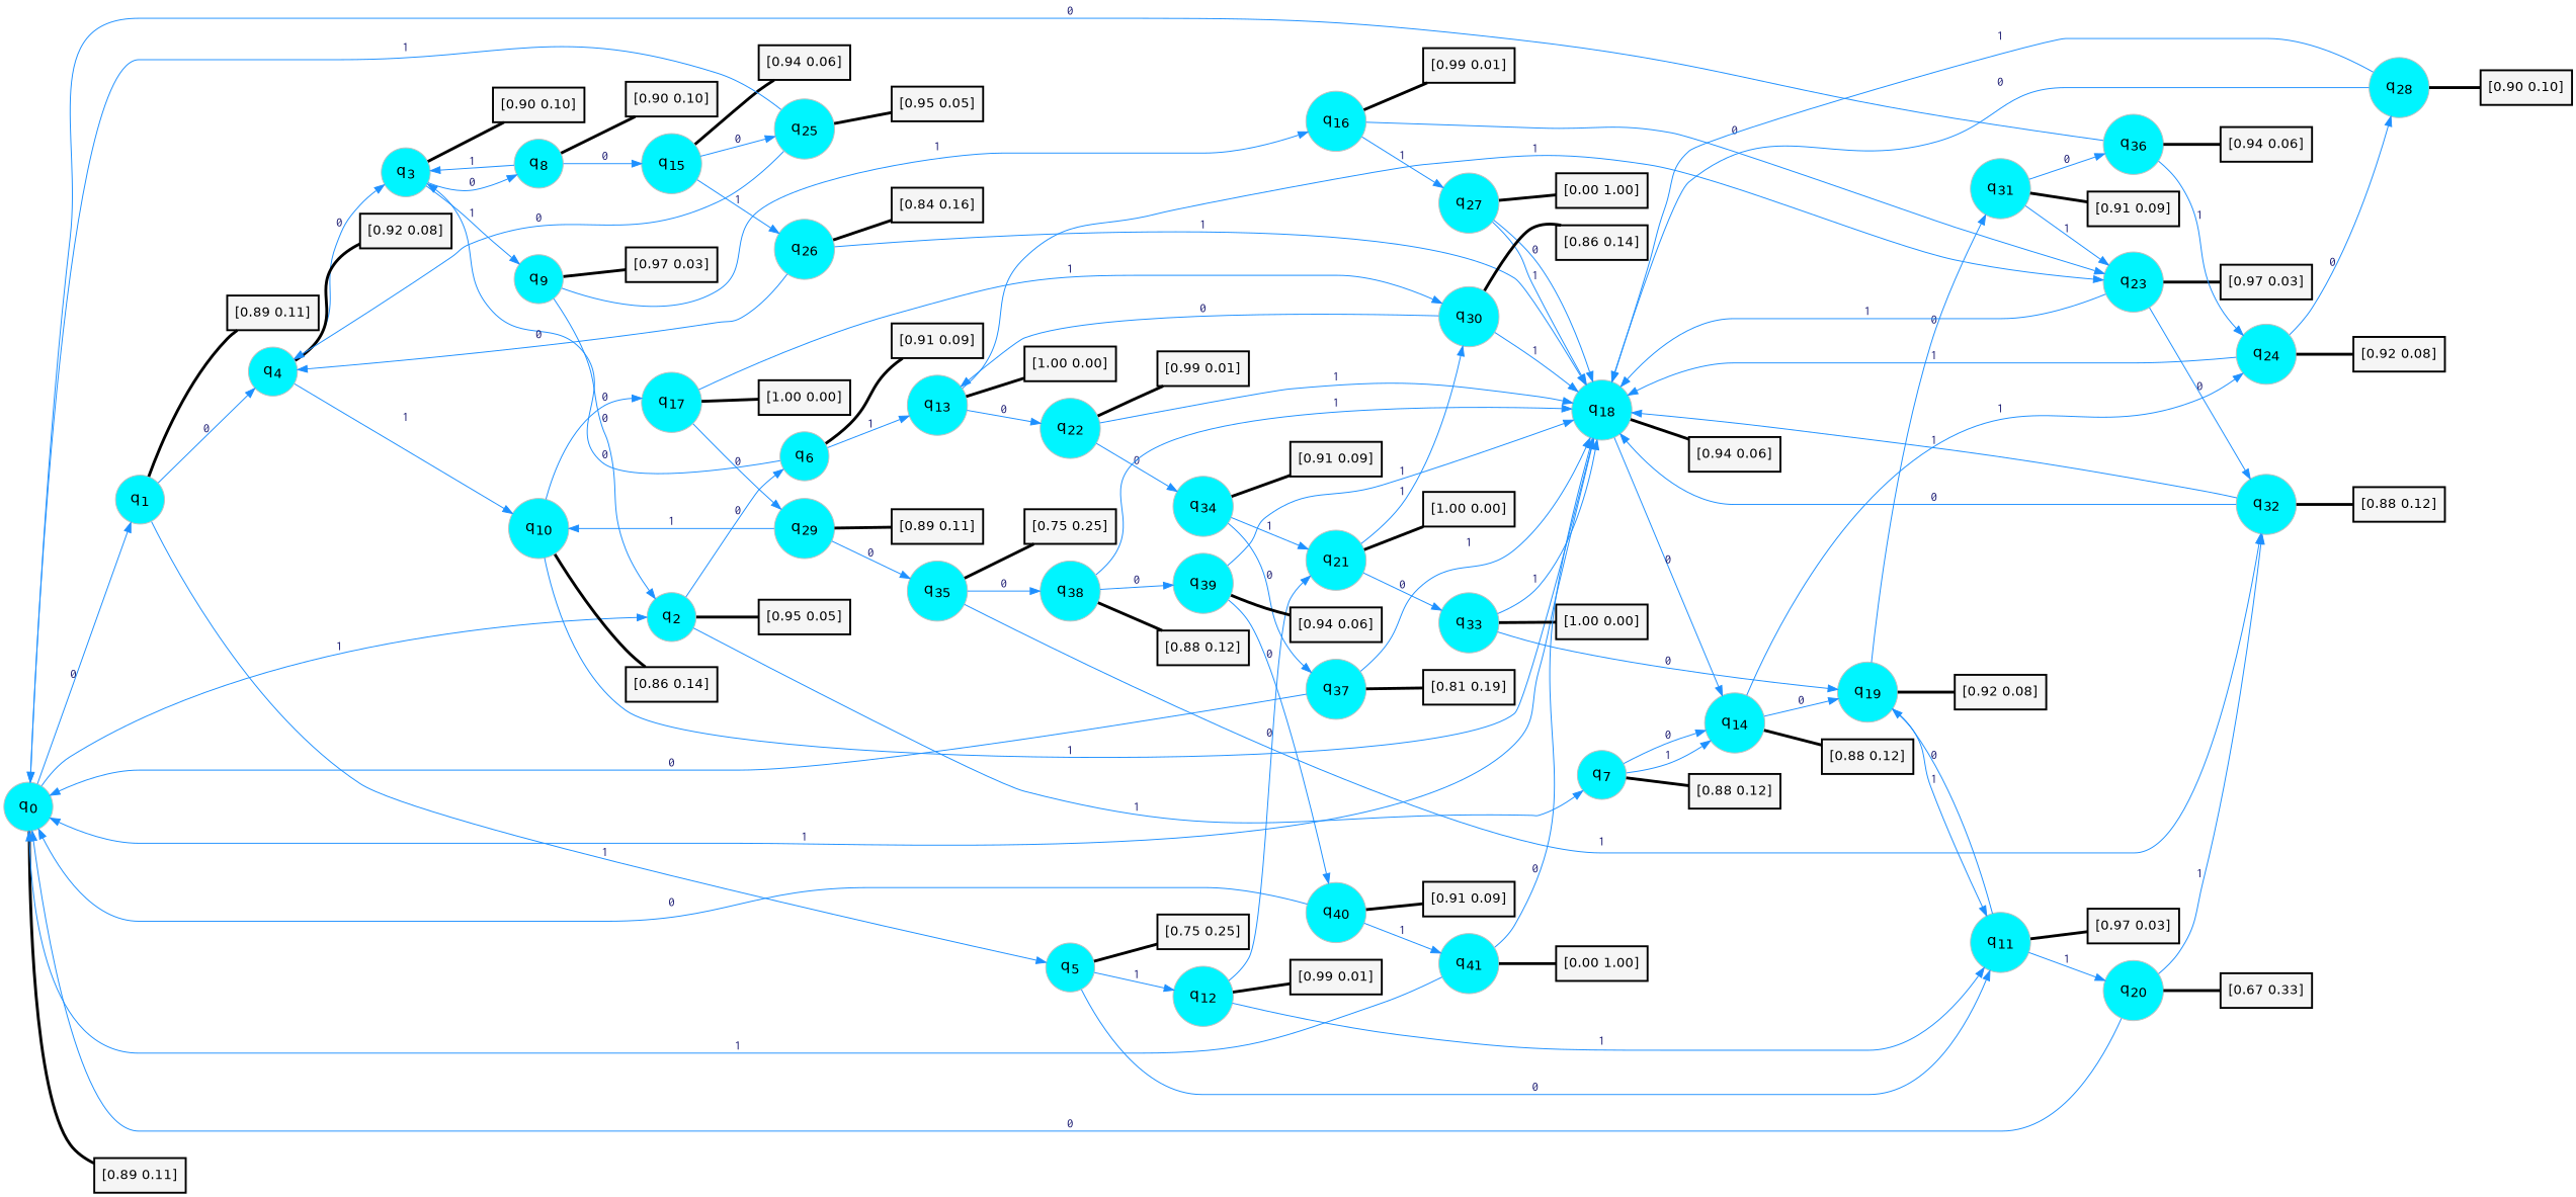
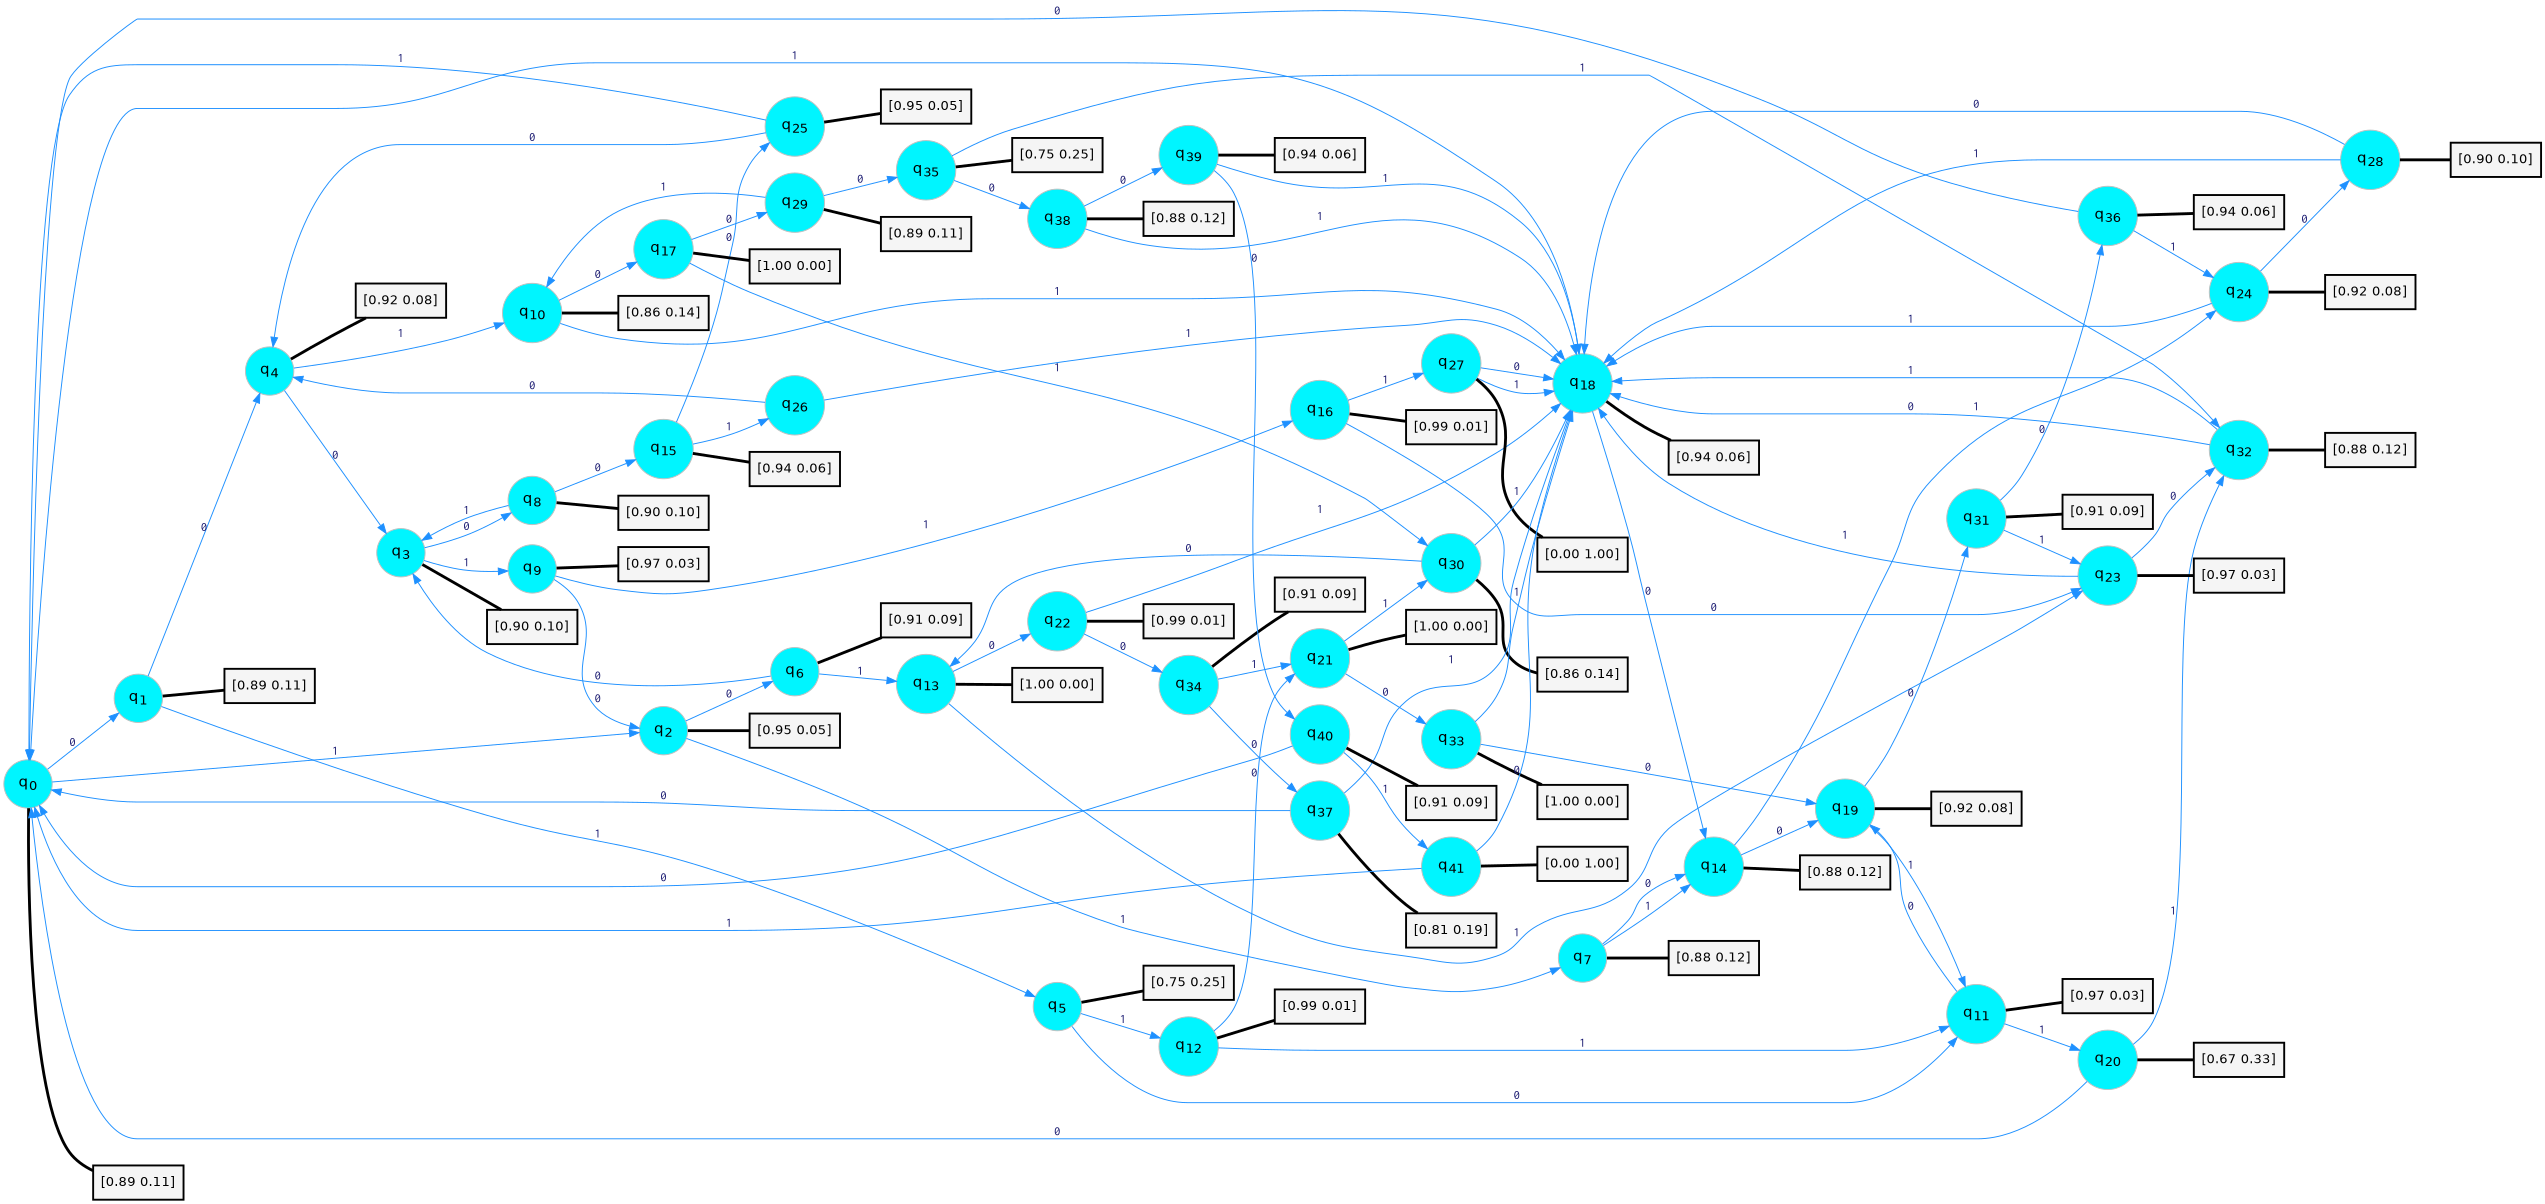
  digraph {
    rankdir=LR
    node [color=gray fillcolor=turquoise1 fontcolor=black fontname=Helvetica fontsize=16 fontweight=bold shape=circle style=filled]
    edge [arrowsize=1 color=dodgerblue1 fontcolor=midnightblue fontname=courier fontweight=bold penwidth=1 style=solid weight=20]
    n1 [label=<q<SUB>0</SUB>>]
    n2 [label=<q<SUB>1</SUB>>]
    n3 [label=<q<SUB>2</SUB>>]
    n4 [color=black fillcolor=whitesmoke fontsize=14 label="[0.89 0.11]" penwidth=2 shape=box]
    n5 [label=<q<SUB>4</SUB>>]
    n6 [label=<q<SUB>5</SUB>>]
    n7 [color=black fillcolor=whitesmoke fontsize=14 label="[0.89 0.11]" penwidth=2 shape=box]
    n8 [label=<q<SUB>6</SUB>>]
    n9 [label=<q<SUB>7</SUB>>]
    n10 [color=black fillcolor=whitesmoke fontsize=14 label="[0.95 0.05]" penwidth=2 shape=box]
    n11 [label=<q<SUB>3</SUB>>]
    n12 [label=<q<SUB>8</SUB>>]
    n13 [label=<q<SUB>9</SUB>>]
    n14 [color=black fillcolor=whitesmoke fontsize=14 label="[0.90 0.10]" penwidth=2 shape=box]
    n15 [label=<q<SUB>10</SUB>>]
    n16 [color=black fillcolor=whitesmoke fontsize=14 label="[0.92 0.08]" penwidth=2 shape=box]
    n17 [label=<q<SUB>11</SUB>>]
    n18 [label=<q<SUB>12</SUB>>]
    n19 [color=black fillcolor=whitesmoke fontsize=14 label="[0.75 0.25]" penwidth=2 shape=box]
    n20 [label=<q<SUB>13</SUB>>]
    n21 [color=black fillcolor=whitesmoke fontsize=14 label="[0.91 0.09]" penwidth=2 shape=box]
    n22 [label=<q<SUB>14</SUB>>]
    n23 [color=black fillcolor=whitesmoke fontsize=14 label="[0.88 0.12]" penwidth=2 shape=box]
    n24 [label=<q<SUB>15</SUB>>]
    n25 [color=black fillcolor=whitesmoke fontsize=14 label="[0.90 0.10]" penwidth=2 shape=box]
    n26 [label=<q<SUB>16</SUB>>]
    n27 [color=black fillcolor=whitesmoke fontsize=14 label="[0.97 0.03]" penwidth=2 shape=box]
    n28 [label=<q<SUB>17</SUB>>]
    n29 [label=<q<SUB>18</SUB>>]
    n30 [color=black fillcolor=whitesmoke fontsize=14 label="[0.86 0.14]" penwidth=2 shape=box]
    n31 [label=<q<SUB>19</SUB>>]
    n32 [label=<q<SUB>20</SUB>>]
    n33 [color=black fillcolor=whitesmoke fontsize=14 label="[0.97 0.03]" penwidth=2 shape=box]
    n34 [label=<q<SUB>21</SUB>>]
    n35 [color=black fillcolor=whitesmoke fontsize=14 label="[0.99 0.01]" penwidth=2 shape=box]
    n36 [label=<q<SUB>22</SUB>>]
    n37 [label=<q<SUB>23</SUB>>]
    n38 [color=black fillcolor=whitesmoke fontsize=14 label="[1.00 0.00]" penwidth=2 shape=box]
    n39 [label=<q<SUB>24</SUB>>]
    n40 [color=black fillcolor=whitesmoke fontsize=14 label="[0.88 0.12]" penwidth=2 shape=box]
    n41 [label=<q<SUB>25</SUB>>]
    n42 [label=<q<SUB>26</SUB>>]
    n43 [color=black fillcolor=whitesmoke fontsize=14 label="[0.94 0.06]" penwidth=2 shape=box]
    n44 [label=<q<SUB>27</SUB>>]
    n45 [color=black fillcolor=whitesmoke fontsize=14 label="[0.99 0.01]" penwidth=2 shape=box]
    n46 [label=<q<SUB>29</SUB>>]
    n47 [label=<q<SUB>30</SUB>>]
    n48 [color=black fillcolor=whitesmoke fontsize=14 label="[1.00 0.00]" penwidth=2 shape=box]
    n49 [color=black fillcolor=whitesmoke fontsize=14 label="[0.94 0.06]" penwidth=2 shape=box]
    n50 [label=<q<SUB>31</SUB>>]
    n51 [color=black fillcolor=whitesmoke fontsize=14 label="[0.92 0.08]" penwidth=2 shape=box]
    n52 [label=<q<SUB>32</SUB>>]
    n53 [color=black fillcolor=whitesmoke fontsize=14 label="[0.67 0.33]" penwidth=2 shape=box]
    n54 [label=<q<SUB>33</SUB>>]
    n55 [color=black fillcolor=whitesmoke fontsize=14 label="[1.00 0.00]" penwidth=2 shape=box]
    n56 [label=<q<SUB>34</SUB>>]
    n57 [color=black fillcolor=whitesmoke fontsize=14 label="[0.99 0.01]" penwidth=2 shape=box]
    n58 [color=black fillcolor=whitesmoke fontsize=14 label="[0.97 0.03]" penwidth=2 shape=box]
    n59 [label=<q<SUB>28</SUB>>]
    n60 [color=black fillcolor=whitesmoke fontsize=14 label="[0.92 0.08]" penwidth=2 shape=box]
    n61 [color=black fillcolor=whitesmoke fontsize=14 label="[0.95 0.05]" penwidth=2 shape=box]
-   n62 [color=black fillcolor=whitesmoke fontsize=14 label="[0.84 0.16]" penwidth=2 shape=box]
    n63 [color=black fillcolor=whitesmoke fontsize=14 label="[0.00 1.00]" penwidth=2 shape=box]
    n64 [color=black fillcolor=whitesmoke fontsize=14 label="[0.90 0.10]" penwidth=2 shape=box]
    n65 [label=<q<SUB>35</SUB>>]
    n66 [color=black fillcolor=whitesmoke fontsize=14 label="[0.89 0.11]" penwidth=2 shape=box]
    n67 [color=black fillcolor=whitesmoke fontsize=14 label="[0.86 0.14]" penwidth=2 shape=box]
    n68 [label=<q<SUB>36</SUB>>]
    n69 [color=black fillcolor=whitesmoke fontsize=14 label="[0.91 0.09]" penwidth=2 shape=box]
    n70 [color=black fillcolor=whitesmoke fontsize=14 label="[0.88 0.12]" penwidth=2 shape=box]
    n71 [color=black fillcolor=whitesmoke fontsize=14 label="[1.00 0.00]" penwidth=2 shape=box]
    n72 [label=<q<SUB>37</SUB>>]
    n73 [color=black fillcolor=whitesmoke fontsize=14 label="[0.91 0.09]" penwidth=2 shape=box]
    n74 [label=<q<SUB>38</SUB>>]
    n75 [color=black fillcolor=whitesmoke fontsize=14 label="[0.75 0.25]" penwidth=2 shape=box]
    n76 [color=black fillcolor=whitesmoke fontsize=14 label="[0.94 0.06]" penwidth=2 shape=box]
    n77 [color=black fillcolor=whitesmoke fontsize=14 label="[0.81 0.19]" penwidth=2 shape=box]
    n78 [label=<q<SUB>39</SUB>>]
    n79 [color=black fillcolor=whitesmoke fontsize=14 label="[0.88 0.12]" penwidth=2 shape=box]
    n80 [label=<q<SUB>40</SUB>>]
    n81 [color=black fillcolor=whitesmoke fontsize=14 label="[0.94 0.06]" penwidth=2 shape=box]
    n82 [label=<q<SUB>41</SUB>>]
    n83 [color=black fillcolor=whitesmoke fontsize=14 label="[0.91 0.09]" penwidth=2 shape=box]
    n84 [color=black fillcolor=whitesmoke fontsize=14 label="[0.00 1.00]" penwidth=2 shape=box]
    n1 -> n2 [label=0]
    n1 -> n3 [label=1]
    n1 -> n4 [arrowhead=none color=black penwidth=3]
    n2 -> n5 [label=0]
    n2 -> n6 [label=1]
    n2 -> n7 [arrowhead=none color=black penwidth=3]
    n3 -> n8 [label=0]
    n3 -> n9 [label=1]
    n3 -> n10 [arrowhead=none color=black penwidth=3]
    n5 -> n11 [label=0]
    n5 -> n15 [label=1]
    n5 -> n16 [arrowhead=none color=black penwidth=3]
    n6 -> n17 [label=0]
    n6 -> n18 [label=1]
    n6 -> n19 [arrowhead=none color=black penwidth=3]
    n8 -> n11 [label=0]
    n8 -> n20 [label=1]
    n8 -> n21 [arrowhead=none color=black penwidth=3]
    n9 -> n22 [label=0]
    n9 -> n22 [label=1]
    n9 -> n23 [arrowhead=none color=black penwidth=3]
    n11 -> n12 [label=0]
    n11 -> n13 [label=1]
    n11 -> n14 [arrowhead=none color=black penwidth=3]
    n12 -> n11 [label=1]
    n12 -> n24 [label=0]
    n12 -> n25 [arrowhead=none color=black penwidth=3]
    n13 -> n3 [label=0]
    n13 -> n26 [label=1]
    n13 -> n27 [arrowhead=none color=black penwidth=3]
    n15 -> n28 [label=0]
    n15 -> n29 [label=1]
    n15 -> n30 [arrowhead=none color=black penwidth=3]
    n17 -> n31 [label=0]
    n17 -> n32 [label=1]
    n17 -> n33 [arrowhead=none color=black penwidth=3]
    n18 -> n17 [label=1]
    n18 -> n34 [label=0]
    n18 -> n35 [arrowhead=none color=black penwidth=3]
    n20 -> n36 [label=0]
    n20 -> n37 [label=1]
    n20 -> n38 [arrowhead=none color=black penwidth=3]
    n22 -> n31 [label=0]
    n22 -> n39 [label=1]
    n22 -> n40 [arrowhead=none color=black penwidth=3]
    n24 -> n41 [label=0]
    n24 -> n42 [label=1]
    n24 -> n43 [arrowhead=none color=black penwidth=3]
    n26 -> n37 [label=0]
    n26 -> n44 [label=1]
    n26 -> n45 [arrowhead=none color=black penwidth=3]
    n28 -> n46 [label=0]
    n28 -> n47 [label=1]
    n28 -> n48 [arrowhead=none color=black penwidth=3]
    n29 -> n1 [label=1]
    n29 -> n22 [label=0]
    n29 -> n49 [arrowhead=none color=black penwidth=3]
    n31 -> n17 [label=1]
    n31 -> n50 [label=0]
    n31 -> n51 [arrowhead=none color=black penwidth=3]
    n32 -> n1 [label=0]
    n32 -> n52 [label=1]
    n32 -> n53 [arrowhead=none color=black penwidth=3]
    n34 -> n47 [label=1]
    n34 -> n54 [label=0]
    n34 -> n55 [arrowhead=none color=black penwidth=3]
    n36 -> n29 [label=1]
    n36 -> n56 [label=0]
    n36 -> n57 [arrowhead=none color=black penwidth=3]
    n37 -> n29 [label=1]
    n37 -> n52 [label=0]
    n37 -> n58 [arrowhead=none color=black penwidth=3]
    n39 -> n29 [label=1]
    n39 -> n59 [label=0]
    n39 -> n60 [arrowhead=none color=black penwidth=3]
    n41 -> n1 [label=1]
    n41 -> n5 [label=0]
    n41 -> n61 [arrowhead=none color=black penwidth=3]
    n42 -> n5 [label=0]
    n42 -> n29 [label=1]
-   n42 -> n62 [arrowhead=none color=black penwidth=3]
    n44 -> n29 [label=0]
    n44 -> n29 [label=1]
    n44 -> n63 [arrowhead=none color=black penwidth=3]
    n46 -> n15 [label=1]
    n46 -> n65 [label=0]
    n46 -> n66 [arrowhead=none color=black penwidth=3]
    n47 -> n20 [label=0]
    n47 -> n29 [label=1]
    n47 -> n67 [arrowhead=none color=black penwidth=3]
    n50 -> n37 [label=1]
    n50 -> n68 [label=0]
    n50 -> n69 [arrowhead=none color=black penwidth=3]
    n52 -> n29 [label=0]
    n52 -> n29 [label=1]
    n52 -> n70 [arrowhead=none color=black penwidth=3]
    n54 -> n29 [label=1]
    n54 -> n31 [label=0]
    n54 -> n71 [arrowhead=none color=black penwidth=3]
    n56 -> n34 [label=1]
    n56 -> n72 [label=0]
    n56 -> n73 [arrowhead=none color=black penwidth=3]
    n59 -> n29 [label=0]
    n59 -> n29 [label=1]
    n59 -> n64 [arrowhead=none color=black penwidth=3]
    n65 -> n52 [label=1]
    n65 -> n74 [label=0]
    n65 -> n75 [arrowhead=none color=black penwidth=3]
    n68 -> n1 [label=0]
    n68 -> n39 [label=1]
    n68 -> n76 [arrowhead=none color=black penwidth=3]
    n72 -> n1 [label=0]
    n72 -> n29 [label=1]
    n72 -> n77 [arrowhead=none color=black penwidth=3]
    n74 -> n29 [label=1]
    n74 -> n78 [label=0]
    n74 -> n79 [arrowhead=none color=black penwidth=3]
    n78 -> n29 [label=1]
    n78 -> n80 [label=0]
    n78 -> n81 [arrowhead=none color=black penwidth=3]
    n80 -> n1 [label=0]
    n80 -> n82 [label=1]
    n80 -> n83 [arrowhead=none color=black penwidth=3]
    n82 -> n1 [label=1]
    n82 -> n29 [label=0]
    n82 -> n84 [arrowhead=none color=black penwidth=3]
  }
